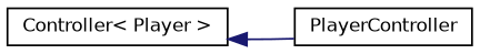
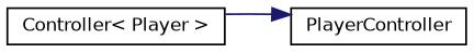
  digraph {
    rankdir=LR
    node [color=black fillcolor=white fontname=Helvetica fontsize=10 shape=record style=filled]
    n1 [height=0.2 label="Controller\< Player \>" width=0.4]
    n2 [height=0.2 label=PlayerController width=0.4]
-   n1 -> n2 [color=midnightblue dir=back fontname=Helvetica fontsize=10 labelfontname=Helvetica labelfontsize=10 style=solid]
+   n2 -> n1 [color=midnightblue dir=back fontname=Helvetica fontsize=10 labelfontname=Helvetica labelfontsize=10 style=solid]
  }
